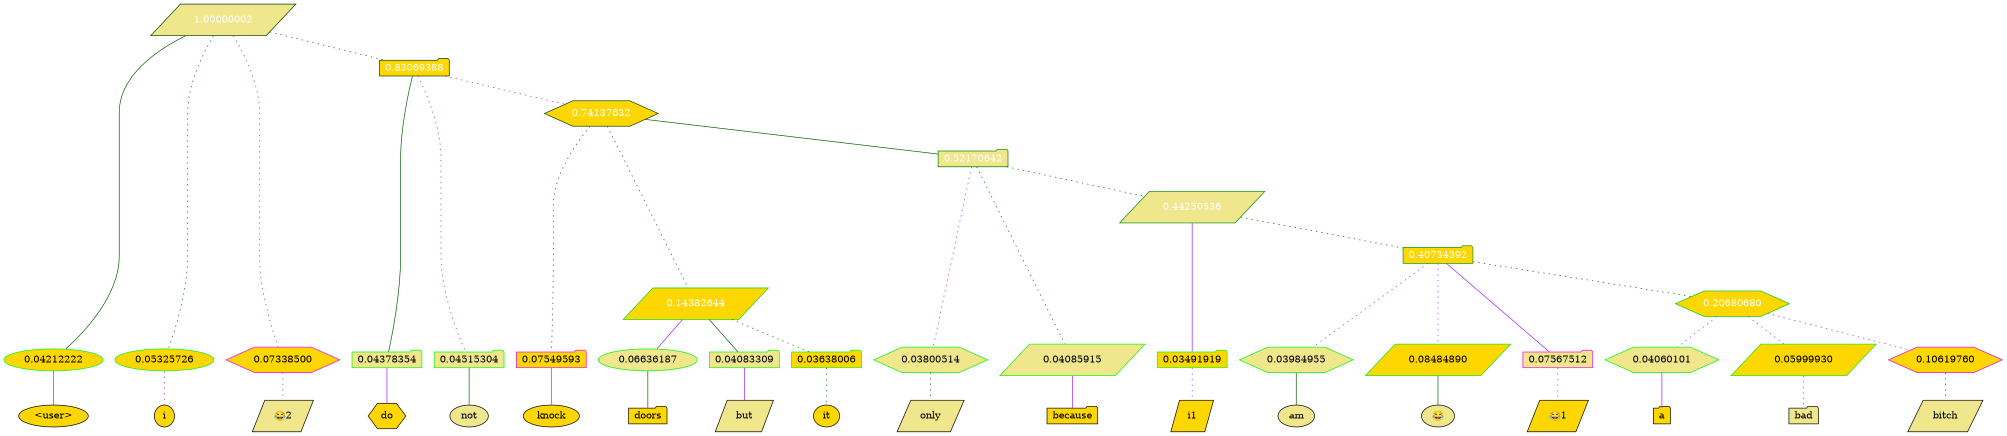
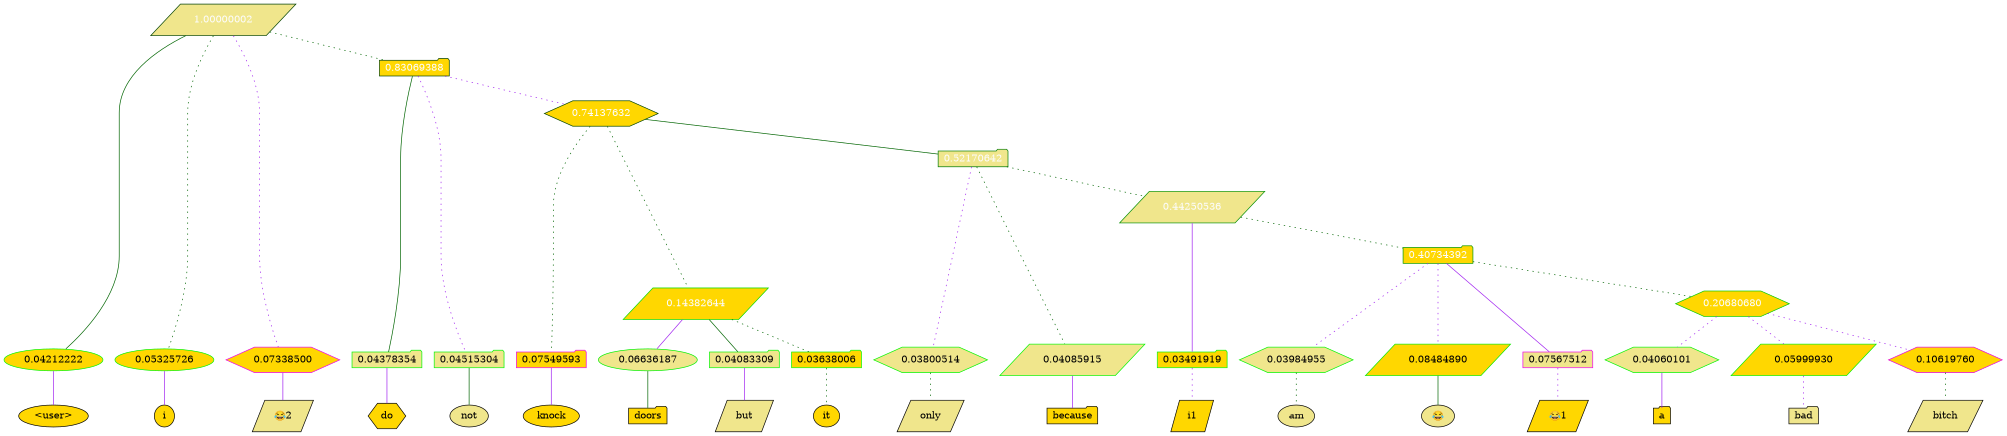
  graph {
    node [color=black fillcolor=gold format=png nodesep=0.001 ordering=out overlap_scaling=0.01 ranksep=0.001 shape=folder style=filled]
    edge [color=purple style=dotted]
    n1 [height=0.15 label="\<user\>" shape=ellipse style="filled,solid" width=0.15]
    n2 [height=0.15 label=i shape=ellipse style="filled,solid" width=0.15]
    n3 [height=0.15 label=do shape=hexagon style="filled,solid" width=0.15]
    n4 [fillcolor=khaki height=0.15 label=not shape=ellipse style="filled,solid" width=0.15]
    n5 [height=0.15 label=knock shape=ellipse style="filled,solid" width=0.15]
    n6 [height=0.15 label=doors style="filled,solid" width=0.15]
    n7 [fillcolor=khaki height=0.15 label=but shape=parallelogram style="filled,solid" width=0.15]
    n8 [height=0.15 label=it shape=ellipse style="filled,solid" width=0.15]
    n9 [fillcolor=khaki height=0.15 label=only shape=parallelogram style="filled,solid" width=0.15]
    n10 [height=0.15 label=because style="filled,solid" width=0.15]
    n11 [height=0.15 label=i1 shape=parallelogram style="filled,solid" width=0.15]
    n12 [fillcolor=khaki height=0.15 label=am shape=ellipse style="filled,solid" width=0.15]
    n13 [height=0.15 label=a style="filled,solid" width=0.15]
    n14 [fillcolor=khaki height=0.15 label=bad style="filled,solid" width=0.15]
    n15 [fillcolor=khaki height=0.15 label=bitch shape=parallelogram style="filled,solid" width=0.15]
    n16 [fillcolor=khaki height=0.15 label="😂" shape=ellipse style="filled,solid" width=0.15]
    n17 [height=0.15 label="😂1" shape=parallelogram style="filled,solid" width=0.15]
    n18 [fillcolor=khaki height=0.15 label="😂2" shape=parallelogram style="filled,solid" width=0.15]
    n19 [color="0.334 1.000 0.958" fontcolor=black height=0.15 label=0.04212222 shape=ellipse width=0.15]
    n20 [color="0.334 1.000 0.947" fontcolor=black height=0.15 label=0.05325726 shape=ellipse width=0.15]
    n21 [color="0.334 1.000 0.956" fillcolor=khaki fontcolor=black height=0.15 label=0.04378354 width=0.15]
    n22 [color="0.334 1.000 0.955" fillcolor=khaki fontcolor=black height=0.15 label=0.04515304 width=0.15]
    n23 [color="0.835 1.000 0.925" fontcolor=black height=0.15 label=0.07549593 width=0.15]
    n24 [color="0.334 1.000 0.934" fillcolor=khaki fontcolor=black height=0.15 label=0.06636187 shape=ellipse width=0.15]
    n25 [color="0.334 1.000 0.959" fillcolor=khaki fontcolor=black height=0.15 label=0.04083309 width=0.15]
    n26 [color="0.334 1.000 0.964" fontcolor=black height=0.15 label=0.03638006 width=0.15]
    n27 [color="0.334 1.000 0.962" fillcolor=khaki fontcolor=black height=0.15 label=0.03800514 shape=hexagon width=0.15]
    n28 [color="0.334 1.000 0.959" fillcolor=khaki fontcolor=black height=0.15 label=0.04085915 shape=parallelogram width=0.15]
    n29 [color="0.334 1.000 0.965" fontcolor=black height=0.15 label=0.03491919 width=0.15]
    n30 [color="0.334 1.000 0.960" fillcolor=khaki fontcolor=black height=0.15 label=0.03984955 shape=hexagon width=0.15]
    n31 [color="0.334 1.000 0.959" fillcolor=khaki fontcolor=black height=0.15 label=0.04060101 shape=hexagon width=0.15]
    n32 [color="0.334 1.000 0.940" fontcolor=black height=0.15 label=0.05999930 shape=parallelogram width=0.15]
    n33 [color="0.835 1.000 0.894" fontcolor=black height=0.15 label=0.10619760 shape=hexagon width=0.15]
    n34 [color="0.334 1.000 0.915" fontcolor=black height=0.15 label=0.08484890 shape=parallelogram width=0.15]
    n35 [color="0.835 1.000 0.924" fillcolor=khaki fontcolor=black height=0.15 label=0.07567512 width=0.15]
    n36 [color="0.835 1.000 0.927" fontcolor=black height=0.15 label=0.07338500 shape=hexagon width=0.15]
    n37 [color="0.334 1.000 0.250" fillcolor=khaki fontcolor=grey99 height=0.15 label=1.00000002 shape=parallelogram width=0.15]
    n38 [color="0.334 1.000 0.250" fontcolor=grey99 height=0.15 label=0.83069388 width=0.15]
    n39 [color="0.334 1.000 0.259" fontcolor=grey99 height=0.15 label=0.74137632 shape=hexagon width=0.15]
    n40 [color="0.334 1.000 0.856" fontcolor=grey99 height=0.15 label=0.14382644 shape=parallelogram width=0.15]
    n41 [color="0.334 1.000 0.478" fillcolor=khaki fontcolor=grey99 height=0.15 label=0.52170642 width=0.15]
    n42 [color="0.334 1.000 0.557" fillcolor=khaki fontcolor=grey99 height=0.15 label=0.44250536 shape=parallelogram width=0.15]
    n43 [color="0.334 1.000 0.593" fontcolor=grey99 height=0.15 label=0.40734392 width=0.15]
    n44 [color="0.334 1.000 0.793" fontcolor=grey99 height=0.15 label=0.20680680 shape=hexagon width=0.15]
    subgraph sub_1 {
      rank=same
      n1
      n2
      n3
      n4
      n5
      n6
      n7
      n8
      n9
      n10
      n11
      n12
      n13
      n14
      n15
      n16
      n17
      n18
    }
    subgraph sub_2 {
      rank=same
      n19
      n20
      n21
      n22
      n23
      n24
      n25
      n26
      n27
      n28
      n29
      n30
      n31
      n32
      n33
      n34
      n35
      n36
    }
    n19 -- n1 [style=solid]
-   n20 -- n2
+   n20 -- n2 [style=solid]
    n21 -- n3 [style=solid]
    n22 -- n4 [color=darkgreen style=solid]
    n23 -- n5 [style=solid]
    n24 -- n6 [color=darkgreen style=solid]
    n25 -- n7 [style=solid]
    n26 -- n8 [color=darkgreen]
    n27 -- n9 [color=darkgreen]
    n28 -- n10 [style=solid]
    n29 -- n11
-   n30 -- n12 [color=darkgreen style=solid]
+   n30 -- n12 [color=darkgreen]
    n31 -- n13 [style=solid]
    n32 -- n14
    n33 -- n15 [color=darkgreen]
    n34 -- n16 [color=darkgreen style=solid]
    n35 -- n17
-   n36 -- n18
+   n36 -- n18 [style=solid]
    n37 -- n19 [color=darkgreen style=solid]
    n37 -- n20 [color=darkgreen]
    n37 -- n36
    n37 -- n38 [color=darkgreen]
    n38 -- n21 [color=darkgreen style=solid]
    n38 -- n22
    n38 -- n39
    n39 -- n23 [color=darkgreen]
    n39 -- n40 [color=darkgreen]
    n39 -- n41 [color=darkgreen style=solid]
    n40 -- n24 [style=solid]
    n40 -- n25 [color=darkgreen style=solid]
    n40 -- n26 [color=darkgreen]
    n41 -- n27
    n41 -- n28 [color=darkgreen]
    n41 -- n42 [color=darkgreen]
    n42 -- n29 [style=solid]
    n42 -- n43 [color=darkgreen]
    n43 -- n30
    n43 -- n34
    n43 -- n35 [style=solid]
    n43 -- n44 [color=darkgreen]
    n44 -- n31
    n44 -- n32
    n44 -- n33
  }
